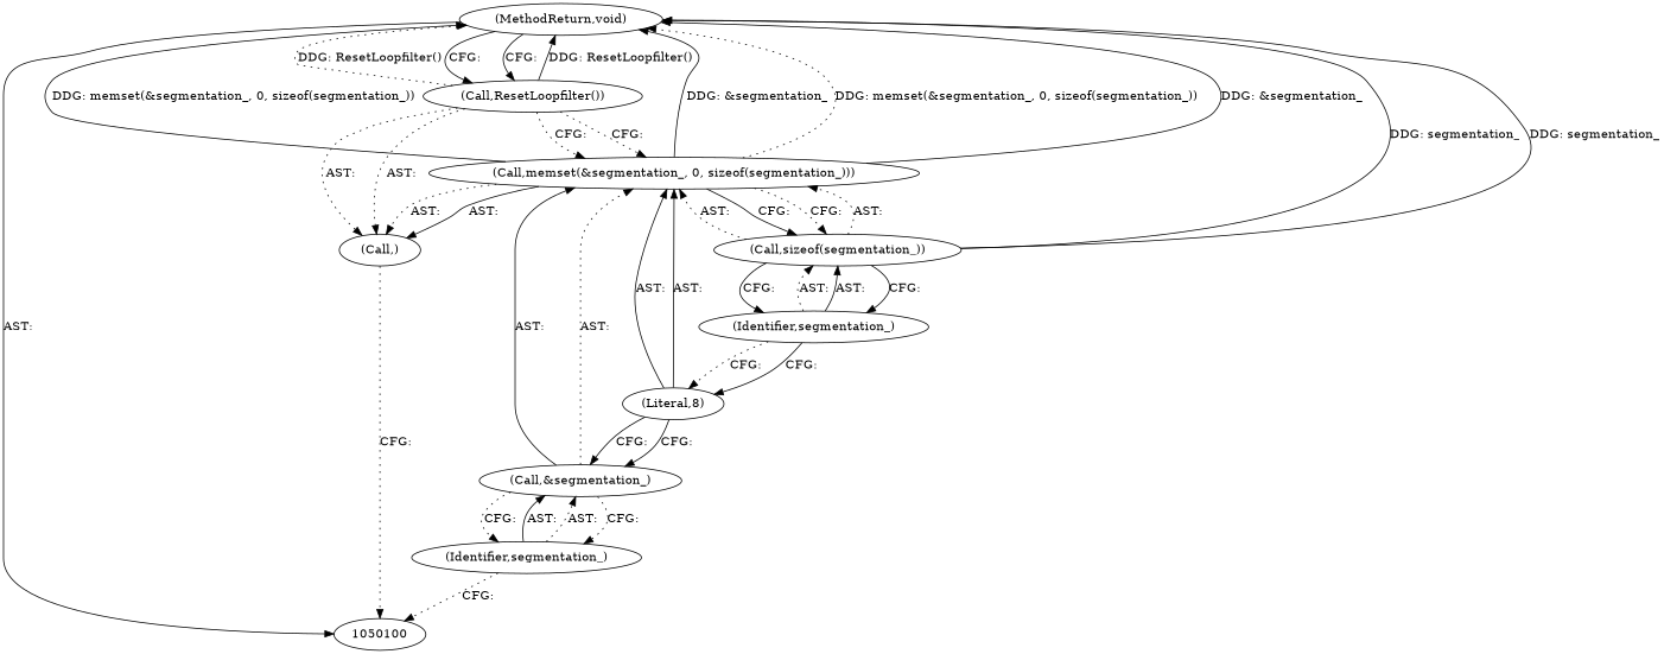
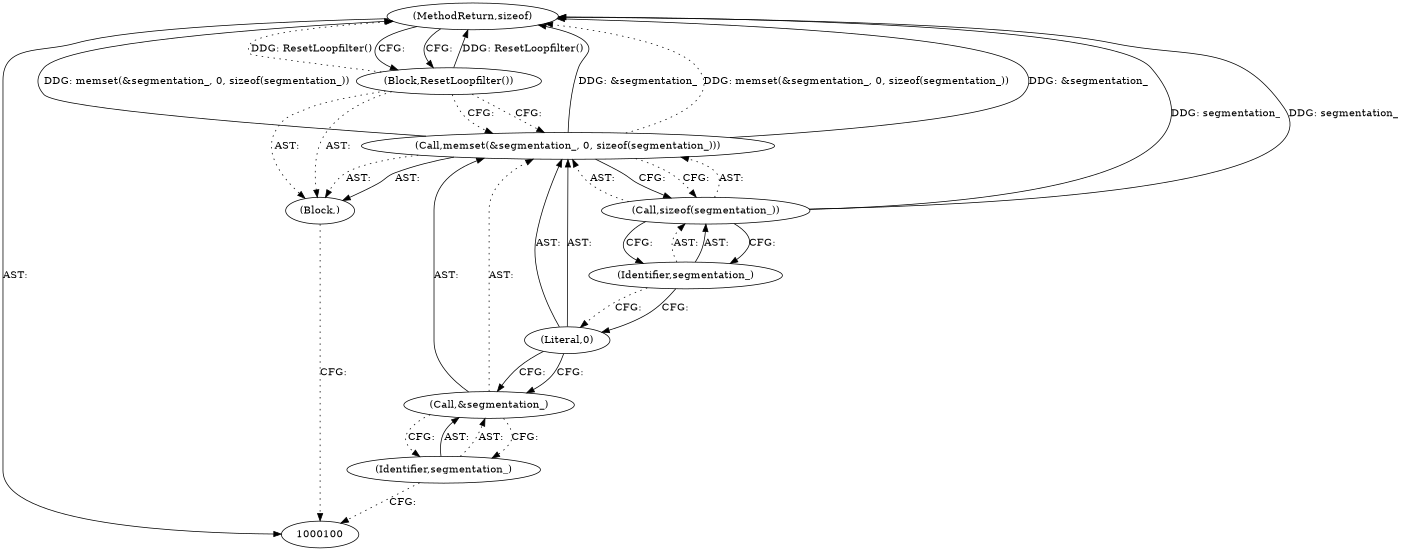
  digraph {
    edge [style=solid]
-   n1 [label="(MethodReturn,void)"]
-   n2 [label="(Call,ResetLoopfilter())"]
-   1000100 [label=1050100]
-   n4 [label="(Call,)"]
+   n1 [label="(MethodReturn,sizeof)"]
+   n2 [label="(Block,ResetLoopfilter())"]
+   1000100
+   n4 [label="(Block,)"]
    n5 [label="(Call,memset(&segmentation_, 0, sizeof(segmentation_)))"]
    n6 [label="(Identifier,segmentation_)"]
    n7 [label="(Call,&segmentation_)"]
    n8 [label="(Call,sizeof(segmentation_))"]
    n9 [label="(Identifier,segmentation_)"]
-   n10 [label="(Literal,8)"]
+   n10 [label="(Literal,0)"]
    n1 -> n2 [label="CFG: "]
    n1 -> n2 [label="CFG: "]
    n1 -> 1000100 [label="AST: "]
    n2 -> n1 [label="DDG: ResetLoopfilter()"]
    n2 -> n1 [label="DDG: ResetLoopfilter()" style=dotted]
    n2 -> n4 [label="AST: " style=dotted]
    n2 -> n4 [label="AST: " style=dotted]
    n2 -> n5 [label="CFG: " style=dotted]
    n2 -> n5 [label="CFG: " style=dotted]
    n4 -> 1000100 [label="CFG: " style=dotted]
    n5 -> n1 [label="DDG: &segmentation_"]
    n5 -> n1 [label="DDG: memset(&segmentation_, 0, sizeof(segmentation_))"]
    n5 -> n1 [label="DDG: &segmentation_"]
    n5 -> n1 [label="DDG: memset(&segmentation_, 0, sizeof(segmentation_))" style=dotted]
    n5 -> n4 [label="AST: "]
    n5 -> n4 [label="AST: " style=dotted]
    n5 -> n8 [label="CFG: "]
    n5 -> n8 [label="CFG: " style=dotted]
    n6 -> 1000100 [label="CFG: " style=dotted]
    n6 -> n7 [label="AST: "]
    n6 -> n7 [label="AST: " style=dotted]
    n7 -> n5 [label="AST: "]
    n7 -> n5 [label="AST: " style=dotted]
    n7 -> n6 [label="CFG: " style=dotted]
    n7 -> n6 [label="CFG: " style=dotted]
    n8 -> n1 [label="DDG: segmentation_"]
    n8 -> n1 [label="DDG: segmentation_"]
    n8 -> n5 [label="AST: " style=dotted]
    n8 -> n5 [label="AST: " style=dotted]
    n8 -> n9 [label="CFG: "]
    n8 -> n9 [label="CFG: "]
    n9 -> n8 [label="AST: " style=dotted]
    n9 -> n8 [label="AST: "]
    n9 -> n10 [label="CFG: "]
    n9 -> n10 [label="CFG: " style=dotted]
    n10 -> n5 [label="AST: "]
    n10 -> n5 [label="AST: "]
    n10 -> n7 [label="CFG: "]
    n10 -> n7 [label="CFG: "]
  }
